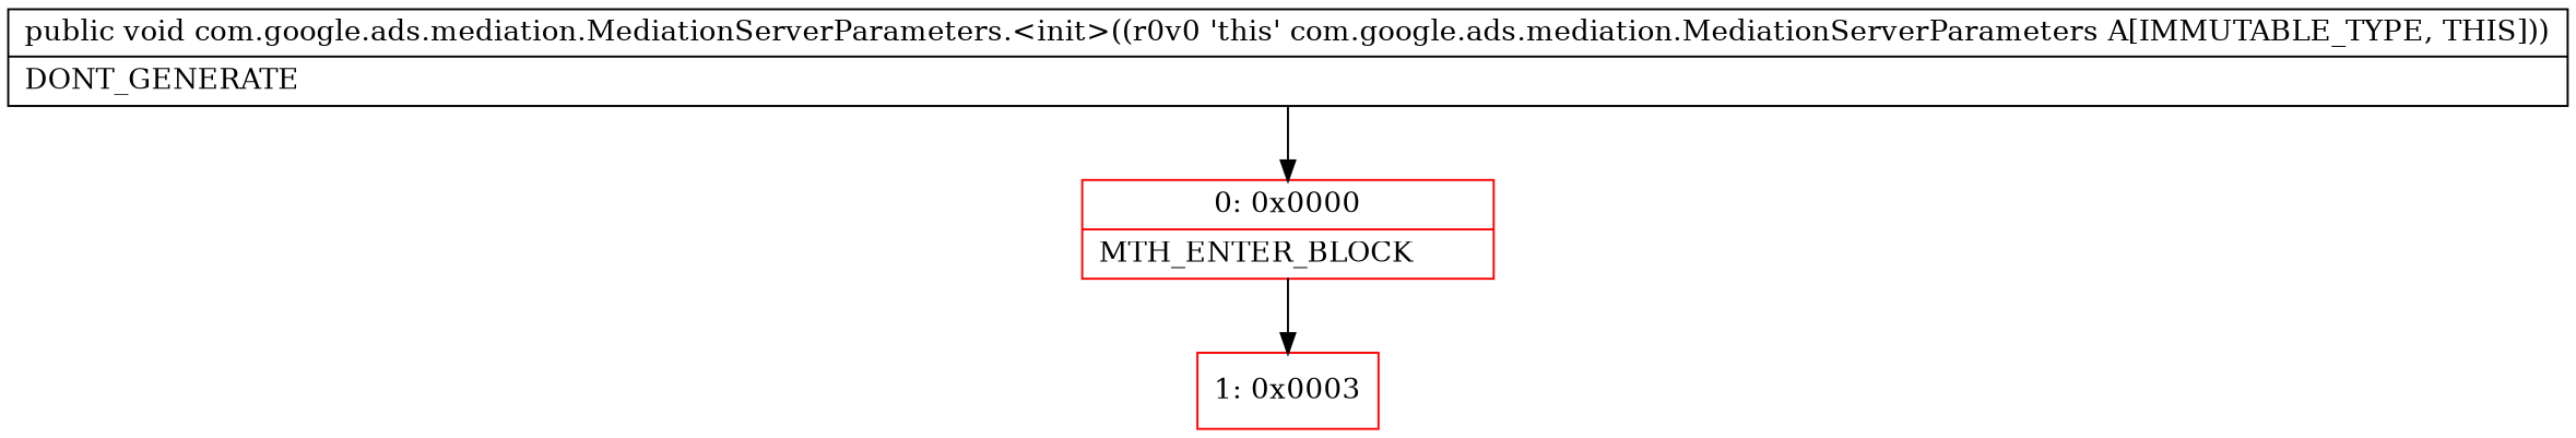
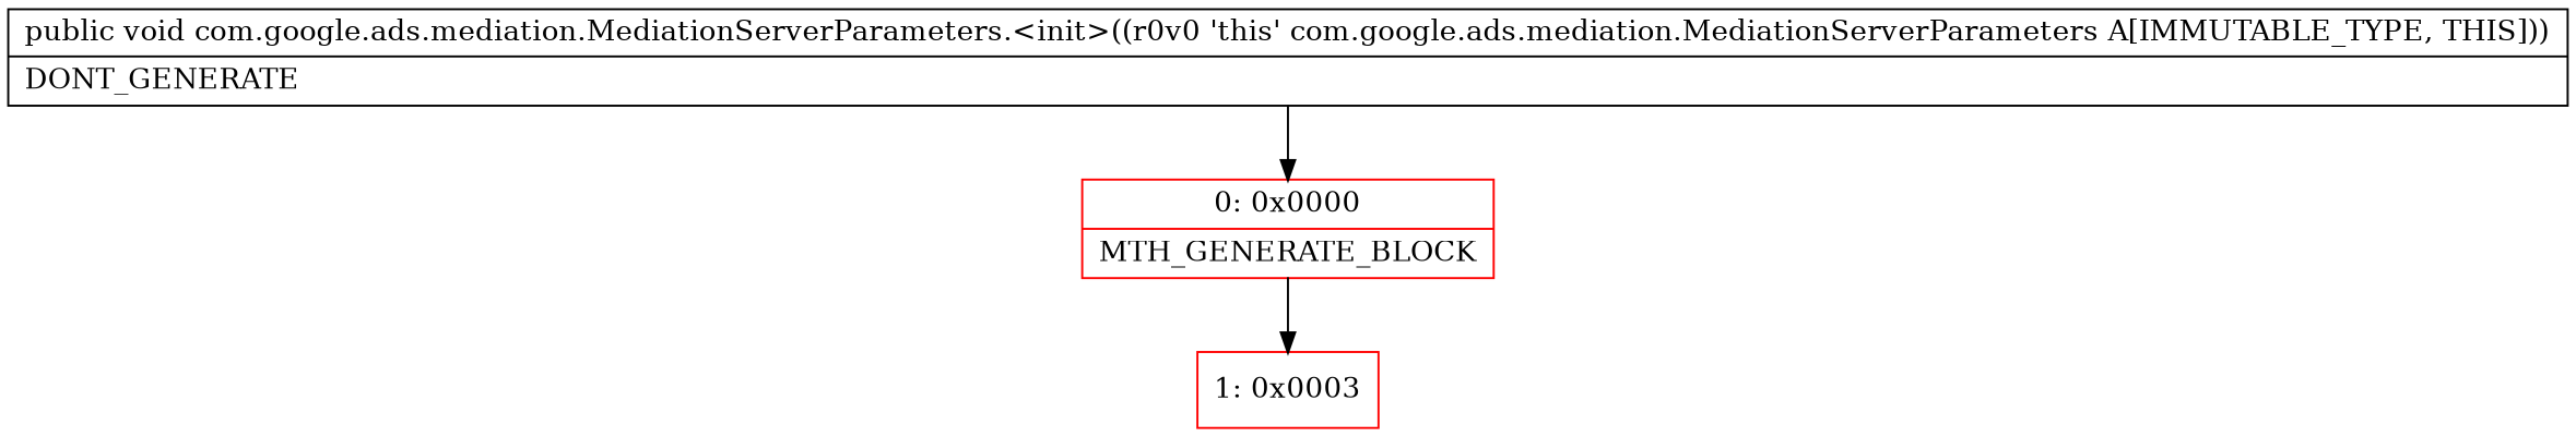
  digraph {
    node [color=red shape=record]
-   n1 [label="{0\:\ 0x0000|MTH_ENTER_BLOCK\l}"]
+   n1 [label="{0\:\ 0x0000|MTH_GENERATE_BLOCK\l}"]
    n2 [label="{1\:\ 0x0003}"]
    n3 [label="{public void com.google.ads.mediation.MediationServerParameters.\<init\>((r0v0 'this' com.google.ads.mediation.MediationServerParameters A[IMMUTABLE_TYPE, THIS]))  | DONT_GENERATE\l}" color=""]
    subgraph cluster_1 {
      label="R(0)"
    }
    n1 -> n2
    n3 -> n1
  }
